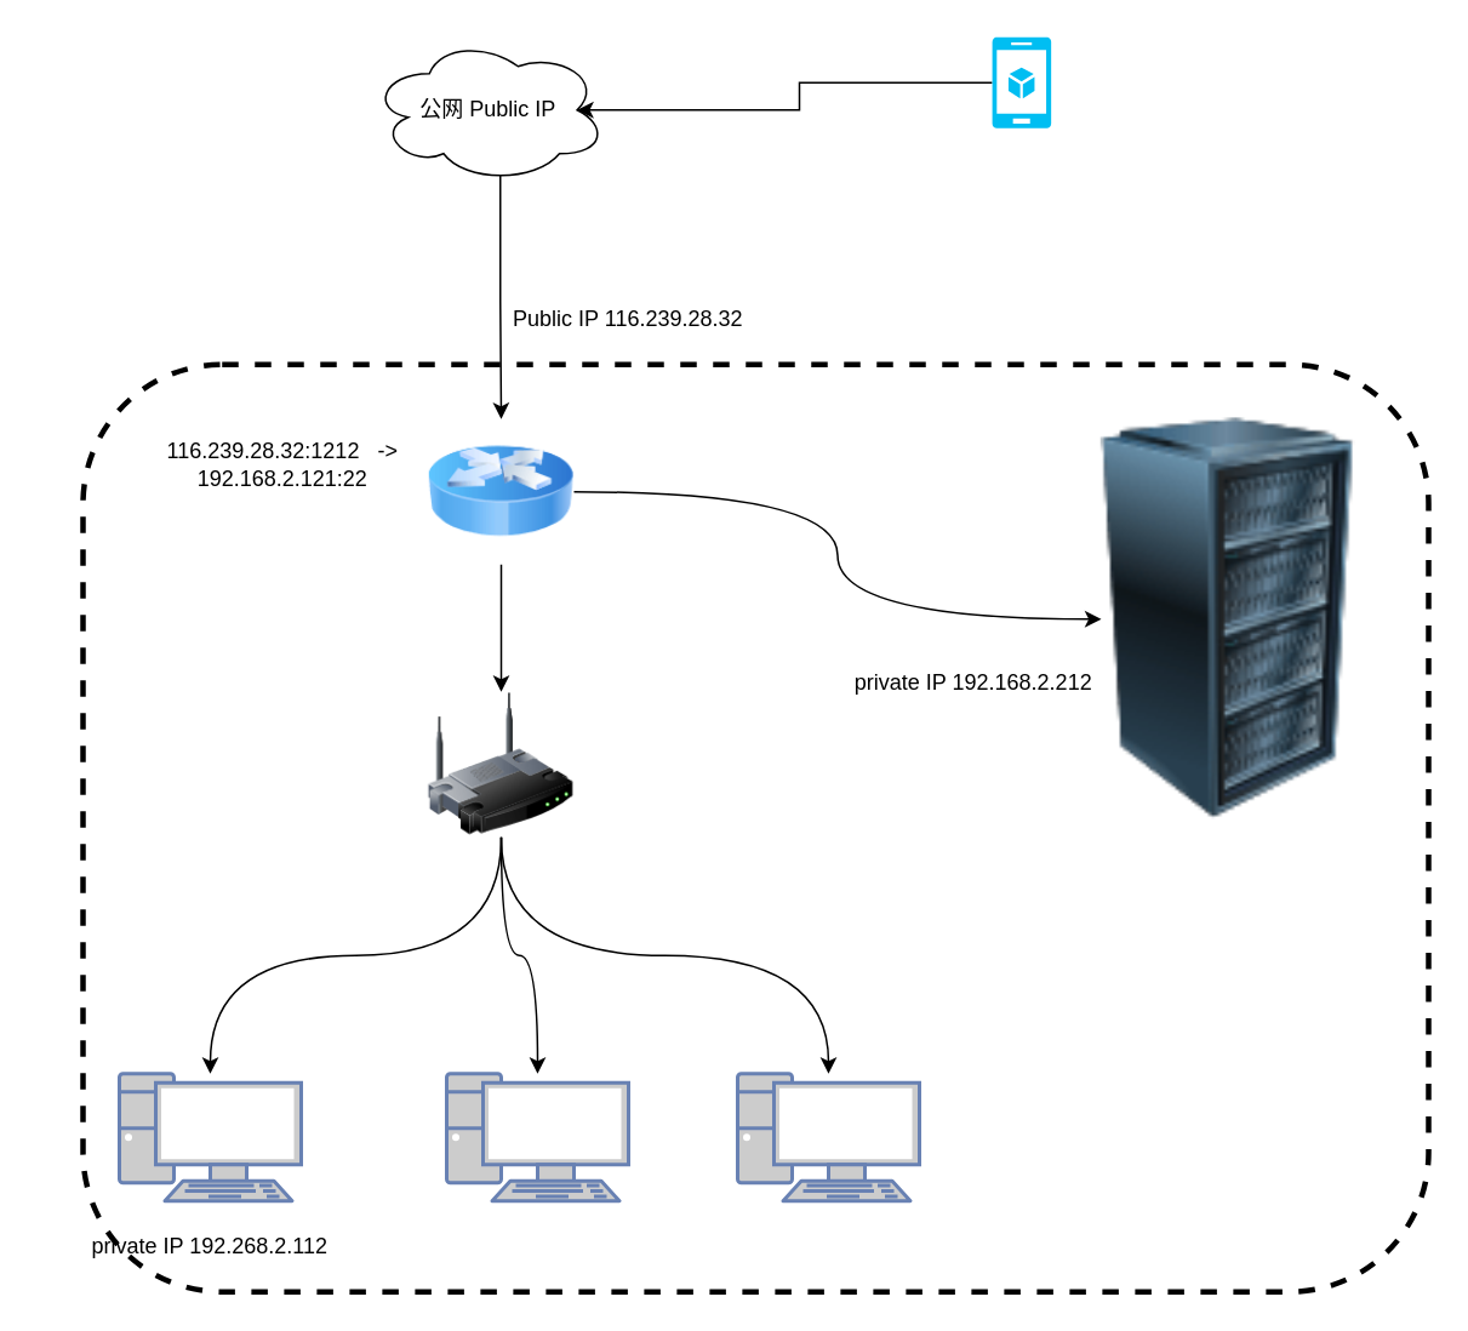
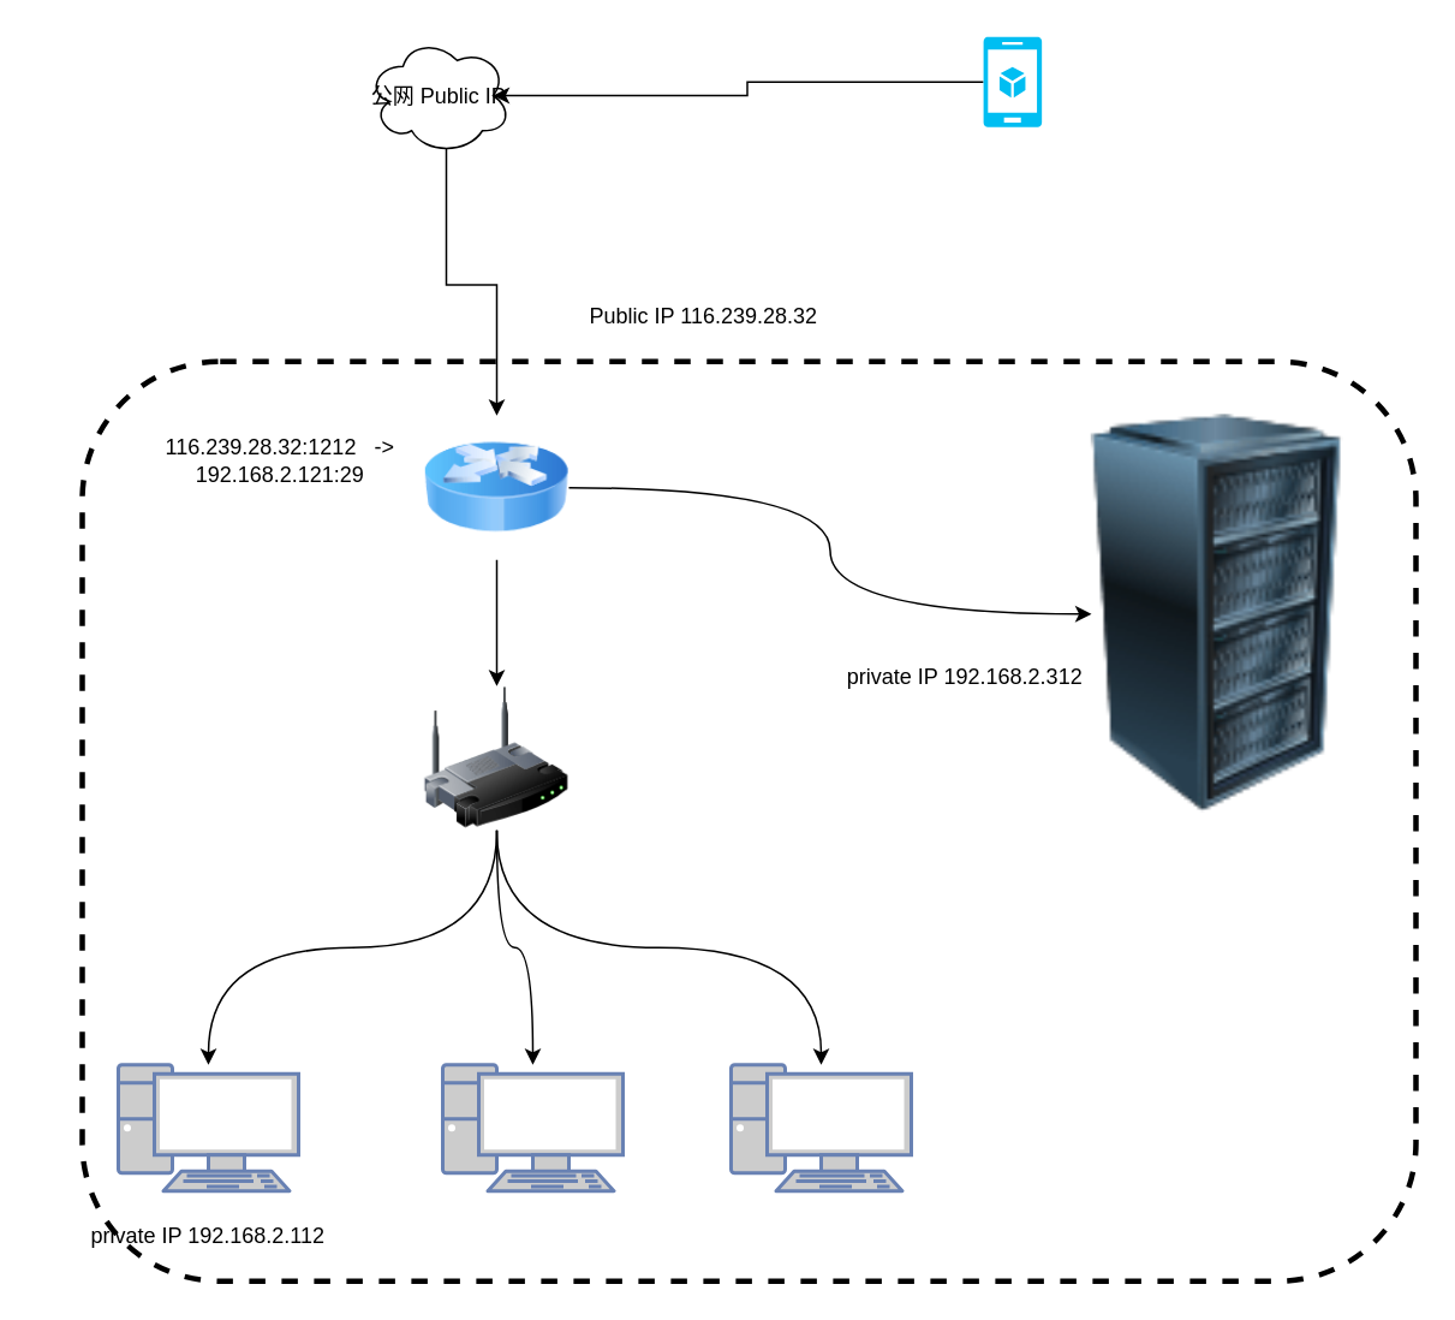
  <mxCell id="0" />
  <mxCell id="1" parent="0" />
  <mxCell id="2" value="" style="rounded=1;whiteSpace=wrap;html=1;fillColor=none;dashed=1;strokeWidth=3;" parent="1" vertex="1"><mxGeometry x="45" y="200" width="740" height="510" as="geometry" /></mxCell>
  <mxCell id="3" style="edgeStyle=orthogonalEdgeStyle;rounded=0;orthogonalLoop=1;jettySize=auto;html=1;exitX=0.5;exitY=1;exitDx=0;exitDy=0;" parent="1" source="5" target="12" edge="1"><mxGeometry relative="1" as="geometry" /></mxCell>
  <mxCell id="4" style="edgeStyle=orthogonalEdgeStyle;rounded=0;orthogonalLoop=1;jettySize=auto;html=1;exitX=1;exitY=0.5;exitDx=0;exitDy=0;curved=1;" parent="1" source="5" target="8" edge="1"><mxGeometry relative="1" as="geometry" /></mxCell>
  <mxCell id="5" value="" style="image;html=1;image=img/lib/clip_art/networking/Router_Icon_128x128.png" parent="1" vertex="1"><mxGeometry x="235" y="230" width="80" height="80" as="geometry" /></mxCell>
  <mxCell id="6" style="edgeStyle=orthogonalEdgeStyle;rounded=0;orthogonalLoop=1;jettySize=auto;html=1;exitX=0.55;exitY=0.95;exitDx=0;exitDy=0;exitPerimeter=0;entryX=0.5;entryY=0;entryDx=0;entryDy=0;" parent="1" source="7" target="5" edge="1"><mxGeometry relative="1" as="geometry" /></mxCell>
- <mxCell id="7" value="公网 Public IP" style="ellipse;shape=cloud;whiteSpace=wrap;html=1;" parent="1" vertex="1"><mxGeometry x="203" y="20" width="130" height="80" as="geometry" /></mxCell>
+ <mxCell id="7" value="公网 Public IP" style="ellipse;shape=cloud;whiteSpace=wrap;html=1;" parent="1" vertex="1"><mxGeometry x="203" y="20" width="80" height="65" as="geometry" /></mxCell>
  <mxCell id="8" value="" style="image;html=1;image=img/lib/clip_art/computers/Server_Rack_128x128.png" parent="1" vertex="1"><mxGeometry x="605" y="140" width="140" height="400" as="geometry" /></mxCell>
  <mxCell id="9" style="edgeStyle=orthogonalEdgeStyle;curved=1;rounded=0;orthogonalLoop=1;jettySize=auto;html=1;exitX=0.5;exitY=1;exitDx=0;exitDy=0;" parent="1" source="12" target="13" edge="1"><mxGeometry relative="1" as="geometry" /></mxCell>
  <mxCell id="10" style="edgeStyle=orthogonalEdgeStyle;curved=1;rounded=0;orthogonalLoop=1;jettySize=auto;html=1;exitX=0.5;exitY=1;exitDx=0;exitDy=0;" parent="1" source="12" target="15" edge="1"><mxGeometry relative="1" as="geometry" /></mxCell>
  <mxCell id="11" style="edgeStyle=orthogonalEdgeStyle;curved=1;rounded=0;orthogonalLoop=1;jettySize=auto;html=1;exitX=0.5;exitY=1;exitDx=0;exitDy=0;" parent="1" source="12" target="14" edge="1"><mxGeometry relative="1" as="geometry" /></mxCell>
  <mxCell id="12" value="" style="image;html=1;image=img/lib/clip_art/networking/Wireless_Router_128x128.png" parent="1" vertex="1"><mxGeometry x="235" y="380" width="80" height="80" as="geometry" /></mxCell>
  <mxCell id="13" value="" style="fontColor=#0066CC;verticalAlign=top;verticalLabelPosition=bottom;labelPosition=center;align=center;html=1;outlineConnect=0;fillColor=#CCCCCC;strokeColor=#6881B3;gradientColor=none;gradientDirection=north;strokeWidth=2;shape=mxgraph.networks.pc;" parent="1" vertex="1"><mxGeometry x="65" y="590" width="100" height="70" as="geometry" /></mxCell>
  <mxCell id="14" value="" style="fontColor=#0066CC;verticalAlign=top;verticalLabelPosition=bottom;labelPosition=center;align=center;html=1;outlineConnect=0;fillColor=#CCCCCC;strokeColor=#6881B3;gradientColor=none;gradientDirection=north;strokeWidth=2;shape=mxgraph.networks.pc;" parent="1" vertex="1"><mxGeometry x="405" y="590" width="100" height="70" as="geometry" /></mxCell>
  <mxCell id="15" value="" style="fontColor=#0066CC;verticalAlign=top;verticalLabelPosition=bottom;labelPosition=center;align=center;html=1;outlineConnect=0;fillColor=#CCCCCC;strokeColor=#6881B3;gradientColor=none;gradientDirection=north;strokeWidth=2;shape=mxgraph.networks.pc;" parent="1" vertex="1"><mxGeometry x="245" y="590" width="100" height="70" as="geometry" /></mxCell>
- <mxCell id="16" value="Public IP 116.239.28.32" style="text;html=1;strokeColor=none;fillColor=none;align=center;verticalAlign=middle;whiteSpace=wrap;rounded=0;" vertex="1" parent="1"><mxGeometry x="250" y="160" width="190" height="30" as="geometry" /></mxCell>
- <mxCell id="17" value="private IP 192.168.2.212" style="text;html=1;strokeColor=none;fillColor=none;align=center;verticalAlign=middle;whiteSpace=wrap;rounded=0;" vertex="1" parent="1"><mxGeometry x="440" y="360" width="190" height="30" as="geometry" /></mxCell>
+ <mxCell id="16" value="Public IP 116.239.28.32" style="text;html=1;strokeColor=none;fillColor=none;align=center;verticalAlign=middle;whiteSpace=wrap;rounded=0;" vertex="1" parent="1"><mxGeometry x="295" y="160" width="190" height="30" as="geometry" /></mxCell>
+ <mxCell id="17" value="private IP 192.168.2.312" style="text;html=1;strokeColor=none;fillColor=none;align=center;verticalAlign=middle;whiteSpace=wrap;rounded=0;" vertex="1" parent="1"><mxGeometry x="440" y="360" width="190" height="30" as="geometry" /></mxCell>
  <mxCell id="18" style="edgeStyle=orthogonalEdgeStyle;rounded=0;orthogonalLoop=1;jettySize=auto;html=1;exitX=0;exitY=0.5;exitDx=0;exitDy=0;exitPerimeter=0;entryX=0.875;entryY=0.5;entryDx=0;entryDy=0;entryPerimeter=0;" edge="1" parent="1" source="19" target="7"><mxGeometry relative="1" as="geometry" /></mxCell>
  <mxCell id="19" value="" style="verticalLabelPosition=bottom;html=1;verticalAlign=top;align=center;strokeColor=none;fillColor=#00BEF2;shape=mxgraph.azure.mobile_services;pointerEvents=1;" vertex="1" parent="1"><mxGeometry x="545" y="20" width="32.5" height="50" as="geometry" /></mxCell>
- <mxCell id="20" value="116.239.28.32:1212&amp;nbsp; &amp;nbsp;-&amp;gt; 192.168.2.121:22" style="text;html=1;strokeColor=none;fillColor=none;align=center;verticalAlign=middle;whiteSpace=wrap;rounded=0;" vertex="1" parent="1"><mxGeometry x="60" y="240" width="190" height="30" as="geometry" /></mxCell>
- <mxCell id="21" value="private IP 192.268.2.112" style="text;html=1;strokeColor=none;fillColor=none;align=center;verticalAlign=middle;whiteSpace=wrap;rounded=0;" vertex="1" parent="1"><mxGeometry x="20" y="670" width="190" height="30" as="geometry" /></mxCell>
+ <mxCell id="20" value="116.239.28.32:1212&amp;nbsp; &amp;nbsp;-&amp;gt; 192.168.2.121:29" style="text;html=1;strokeColor=none;fillColor=none;align=center;verticalAlign=middle;whiteSpace=wrap;rounded=0;" vertex="1" parent="1"><mxGeometry x="60" y="240" width="190" height="30" as="geometry" /></mxCell>
+ <mxCell id="21" value="private IP 192.168.2.112" style="text;html=1;strokeColor=none;fillColor=none;align=center;verticalAlign=middle;whiteSpace=wrap;rounded=0;" vertex="1" parent="1"><mxGeometry x="20" y="670" width="190" height="30" as="geometry" /></mxCell>
